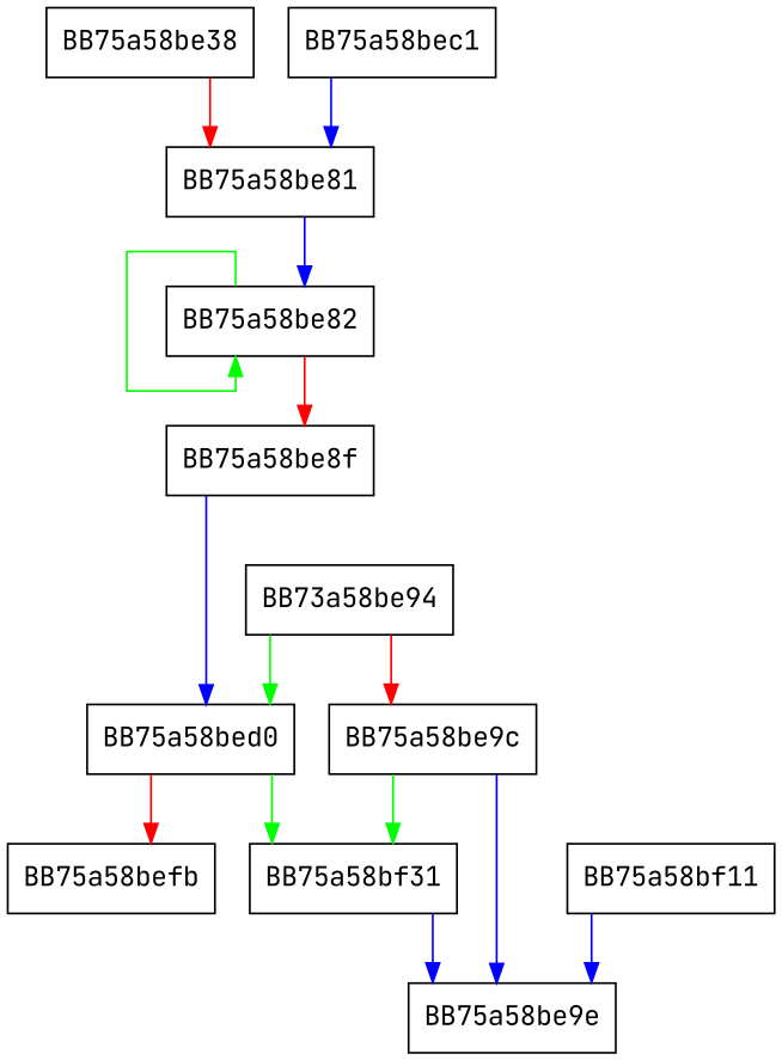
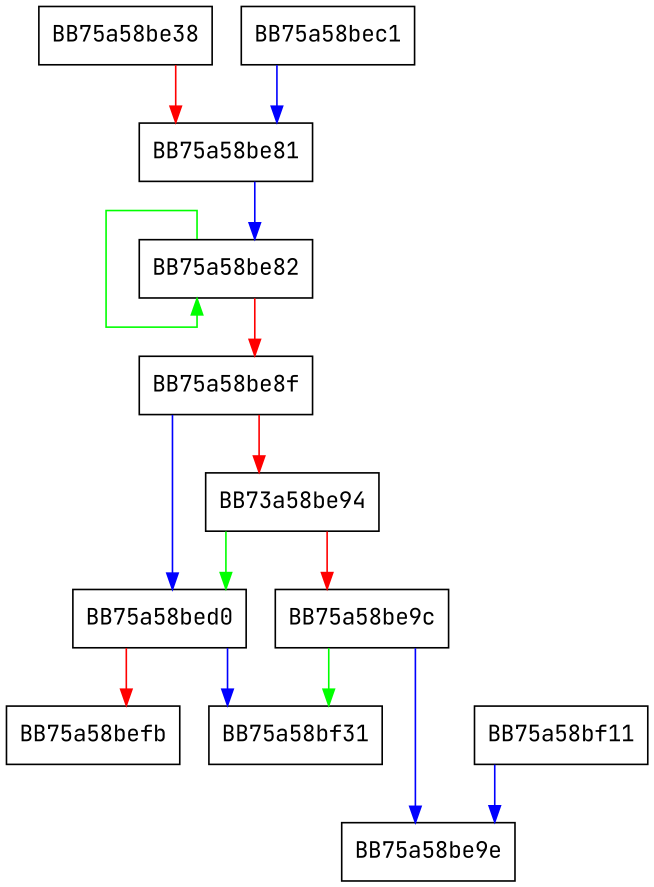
  digraph {
    fontname="JetBrains Mono"
    splines=ortho
    node [fontname="JetBrains Mono" shape=box]
    edge [color=blue fontname="JetBrains Mono"]
    BB75a58be38
    BB75a58be81
    BB75a58bec1
    n4 [label=BB75a58be82]
    BB75a58be8f
    BB75a58bed0
    n7 [label=BB73a58be94]
    BB75a58bf31
    BB75a58befb
    BB75a58be9c
    BB75a58be9e
    BB75a58bf11
    BB75a58be38 -> BB75a58be81 [color=red]
    BB75a58be81 -> n4
    BB75a58bec1 -> BB75a58be81
    n4 -> n4 [color=green]
    n4 -> BB75a58be8f [color=red]
    BB75a58be8f -> BB75a58bed0
-   BB75a58bed0 -> BB75a58bf31 [color=green]
+   BB75a58be8f -> n7 [color=red]
+   BB75a58bed0 -> BB75a58bf31
    BB75a58bed0 -> BB75a58befb [color=red]
    n7 -> BB75a58bed0 [color=green]
    n7 -> BB75a58be9c [color=red]
-   BB75a58bf31 -> BB75a58be9e
    BB75a58be9c -> BB75a58bf31 [color=green]
    BB75a58be9c -> BB75a58be9e
    BB75a58bf11 -> BB75a58be9e
  }
